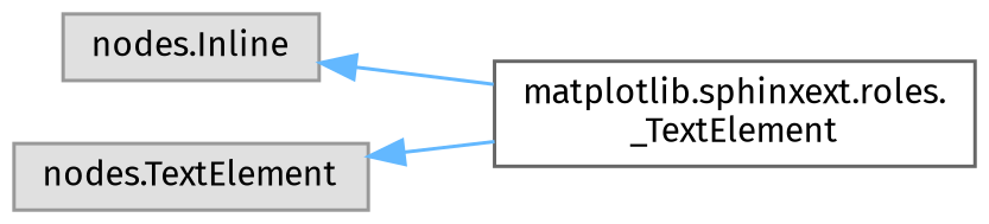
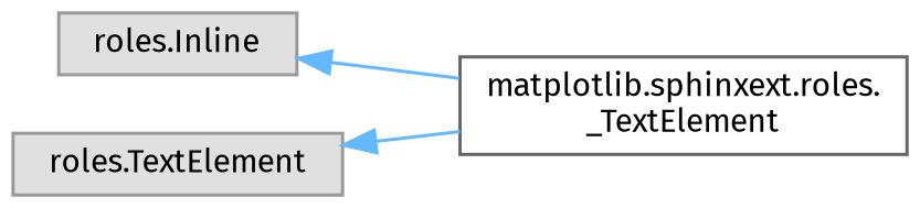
  digraph {
    fontname="Fira Sans"
    rankdir=LR
    node [color=grey60 fillcolor="#E0E0E0" fontname="Fira Sans" fontsize=10 shape=box style=filled]
    edge [color=steelblue1 dir=back fontname="Fira Sans" fontsize=10 labelfontname=Helvetica labelfontsize=10 style=solid]
-   n1 [height=0.2 label="nodes.Inline" width=0.4]
+   n1 [height=0.2 label="roles.Inline" width=0.4]
    n2 [color=grey40 fillcolor=white height=0.2 label="matplotlib.sphinxext.roles.\l_TextElement" width=0.4]
-   n3 [height=0.2 label="nodes.TextElement" width=0.4]
+   n3 [height=0.2 label="roles.TextElement" width=0.4]
    n1 -> n2
    n3 -> n2
  }
